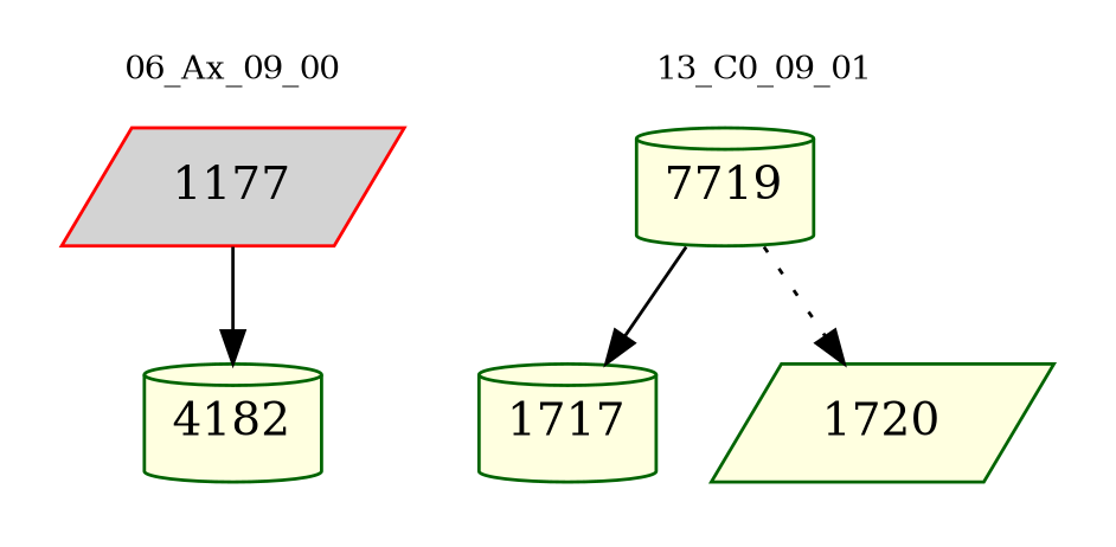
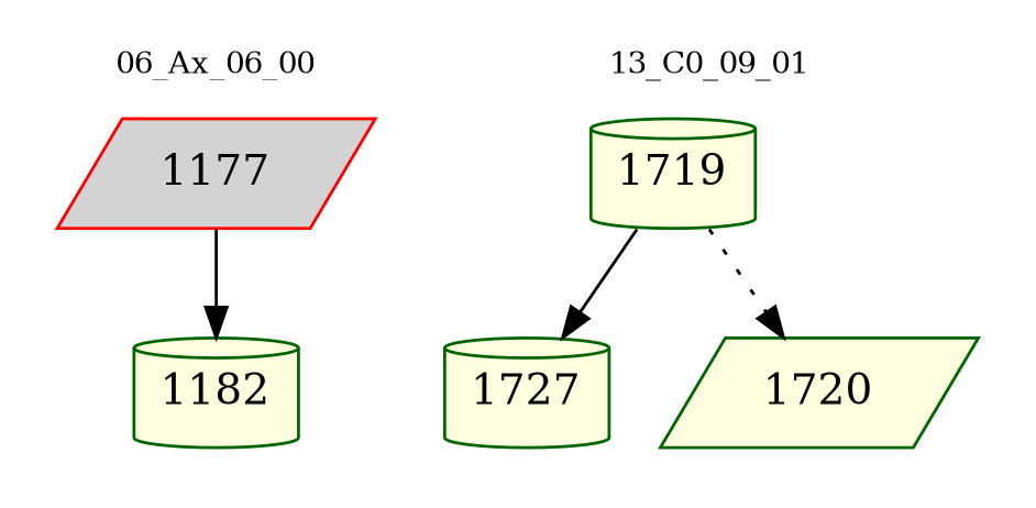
  digraph {
    node [color=darkgreen fillcolor=lightyellow shape=cylinder style=filled]
    edge [color=black style=solid]
    n1 [color=red fillcolor=lightgrey label=1177 shape=parallelogram]
-   n2 [label=4182]
-   n3 [label=7719]
-   n4 [label=1717]
+   n2 [label=1182]
+   n3 [label=1719]
+   n4 [label=1727]
    n5 [label=1720 shape=parallelogram]
    subgraph cluster_1 {
      color=white
      fontsize=10
-     label="06_Ax_09_00"
+     label="06_Ax_06_00"
      n1
      n2
    }
    subgraph cluster_2 {
      color=white
      fontsize=10
      label="13_C0_09_01"
      n3
      n4
      n5
    }
    n1 -> n2
    n3 -> n4
    n3 -> n5 [style=dotted]
  }
